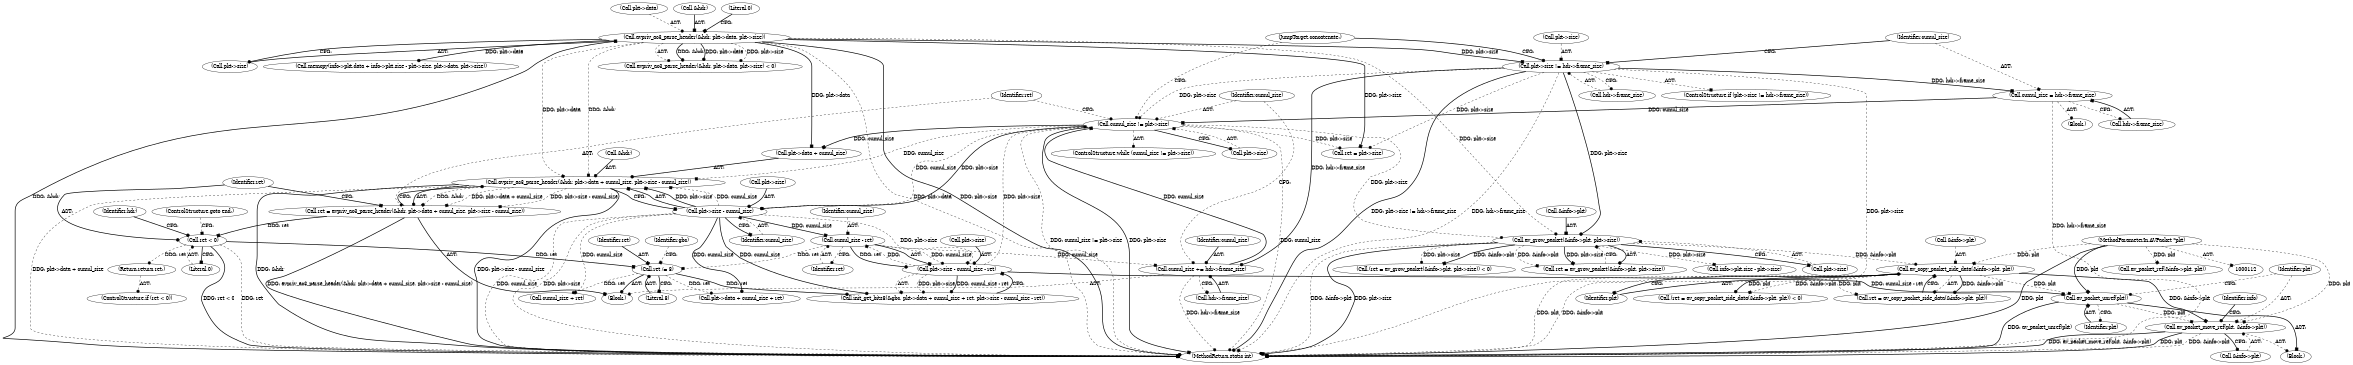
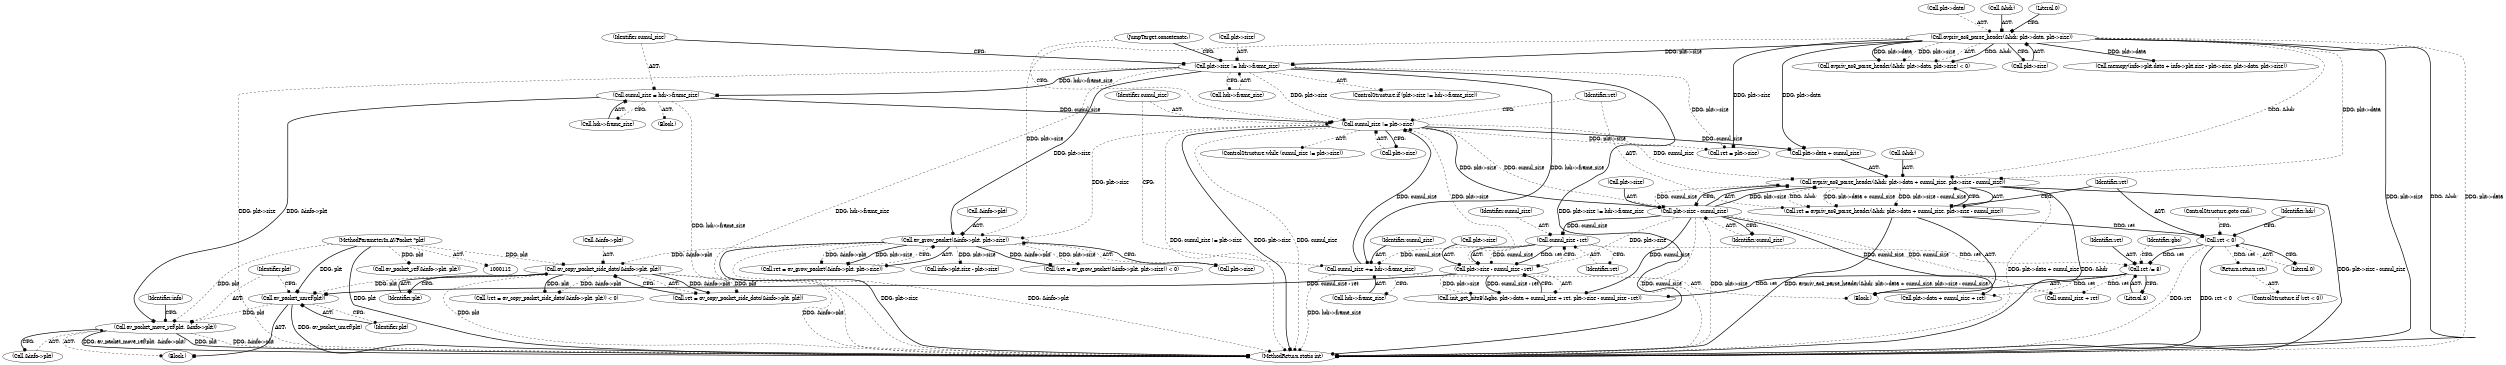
  digraph {
    edge [arrowhead=box style=dashed]
    n1 [label="(Call,av_packet_move_ref(pkt, &info->pkt))"]
    n2 [label="(Call,&info->pkt)"]
    n3 [label="(Block,)"]
    n4 [label="(MethodReturn,static int)"]
    n5 [label="(Call,av_packet_unref(pkt))"]
    n6 [label="(Identifier,pkt)"]
    n7 [label="(Call,av_copy_packet_side_data(&info->pkt, pkt))"]
    n8 [label="(Identifier,pkt)"]
    n9 [label="(Call,(ret = av_copy_packet_side_data(&info->pkt, pkt)) < 0)"]
    n10 [label="(Call,ret = av_copy_packet_side_data(&info->pkt, pkt))"]
    n11 [label="(Call,av_grow_packet(&info->pkt, pkt->size))"]
    n12 [label="(Call,pkt->size)"]
    n13 [label="(Call,(ret = av_grow_packet(&info->pkt, pkt->size)) < 0)"]
    n14 [label="(Call,ret = av_grow_packet(&info->pkt, pkt->size))"]
    n15 [label="(Call,info->pkt.size - pkt->size)"]
    n16 [label="(Call,avpriv_ac3_parse_header(&hdr, pkt->data, pkt->size))"]
    n17 [label="(Call,pkt->size != hdr->frame_size)"]
    n18 [label="(Call,avpriv_ac3_parse_header(&hdr, pkt->data + cumul_size, pkt->size - cumul_size))"]
    n19 [label="(Call,avpriv_ac3_parse_header(&hdr, pkt->data, pkt->size) < 0)"]
    n20 [label="(Call,pkt->size)"]
    n21 [label="(Call,memcpy(info->pkt.data + info->pkt.size - pkt->size, pkt->data, pkt->size))"]
    n22 [label="(Call,pkt->data + cumul_size)"]
    n23 [label="(Call,ret = pkt->size)"]
    n24 [label="(Call,cumul_size != pkt->size)"]
    n25 [label="(Call,cumul_size += hdr->frame_size)"]
    n26 [label="(Call,cumul_size = hdr->frame_size)"]
    n27 [label="(Call,hdr->frame_size)"]
    n28 [label="(ControlStructure,if (pkt->size != hdr->frame_size))"]
    n29 [label="(Call,pkt->size - cumul_size)"]
    n30 [label="(Call,ret = avpriv_ac3_parse_header(&hdr, pkt->data + cumul_size, pkt->size - cumul_size))"]
    n31 [label="(ControlStructure,while (cumul_size != pkt->size))"]
    n32 [label="(Call,pkt->size)"]
    n33 [label="(Call,cumul_size - ret)"]
    n34 [label="(Call,pkt->size - cumul_size - ret)"]
    n35 [label="(Call,pkt->data + cumul_size + ret)"]
    n36 [label="(Call,init_get_bits8(&gbc, pkt->data + cumul_size + ret, pkt->size - cumul_size - ret))"]
    n37 [label="(Call,cumul_size + ret)"]
    n38 [label="(Identifier,cumul_size)"]
    n39 [label="(Call,hdr->frame_size)"]
    n40 [label="(Block,)"]
    n41 [label="(Call,hdr->frame_size)"]
    n42 [label="(Block,)"]
    n43 [label="(Identifier,ret)"]
    n44 [label="(Call,ret /= 8)"]
    n45 [label="(Literal,8)"]
    n46 [label="(Call,ret < 0)"]
    n47 [label="(Return,return ret;)"]
    n48 [label="(Literal,0)"]
    n49 [label="(ControlStructure,if (ret < 0))"]
    n50 [label="(MethodParameterIn,AVPacket *pkt)"]
    n51 [label="(Call,av_packet_ref(&info->pkt, pkt))"]
    1000112
    n53 [label="(Identifier,cumul_size)"]
    n54 [label="(Identifier,cumul_size)"]
    n55 [label="(Identifier,info)"]
    n56 [label="(Identifier,ret)"]
    n57 [label="(Identifier,hdr)"]
    n58 [label="(Identifier,gbc)"]
    n59 [label="(Identifier,cumul_size)"]
    n60 [label="(Call,&hdr)"]
    n61 [label="(Call,pkt->data)"]
    n62 [label="(Identifier,pkt)"]
    n63 [label="(Call,pkt->size)"]
    n64 [label="(JumpTarget,concatenate:)"]
    n65 [label="(Identifier,ret)"]
    n66 [label="(Call,&info->pkt)"]
    n67 [label="(ControlStructure,goto end;)"]
    n68 [label="(Call,&info->pkt)"]
    n69 [label="(Call,&hdr)"]
    n70 [label="(Call,pkt->size)"]
    n71 [label="(Identifier,ret)"]
    n72 [label="(Literal,0)"]
    n73 [label="(Call,pkt->size)"]
    n74 [label="(Identifier,cumul_size)"]
    n1 -> n2 [arrowhead=dot label="CFG: " style=bold]
    n1 -> n3 [arrowhead=dot label="AST: "]
    n1 -> n4 [arrowhead=dot label="DDG: pkt" style=bold]
    n1 -> n4 [arrowhead=dot label="DDG: &info->pkt"]
    n1 -> n4 [arrowhead=dot label="DDG: av_packet_move_ref(pkt, &info->pkt)" style=bold]
    n2 -> n1 [arrowhead=dot label="AST: "]
    n5 -> n1 [label="DDG: pkt"]
    n5 -> n3 [label="AST: " style=bold]
    n5 -> n4 [arrowhead=dot label="DDG: av_packet_unref(pkt)" style=bold]
    n5 -> n6 [arrowhead=dot label="CFG: "]
    n6 -> n5 [label="AST: " style=bold]
-   n7 -> n1 [label="DDG: &info->pkt" style=bold]
+   n26 -> n1 [label="DDG: &info->pkt" style=bold]
    n7 -> n4 [label="DDG: pkt"]
    n7 -> n4 [label="DDG: &info->pkt"]
    n7 -> n5 [label="DDG: pkt"]
    n7 -> n8 [label="CFG: " style=bold]
    n7 -> n9 [label="DDG: &info->pkt"]
    n7 -> n9 [arrowhead=dot label="DDG: pkt" style=bold]
    n7 -> n10 [label="AST: "]
    n7 -> n10 [arrowhead=dot label="DDG: &info->pkt" style=bold]
    n7 -> n10 [label="DDG: pkt"]
    n8 -> n7 [arrowhead=dot label="AST: " style=bold]
    n10 -> n7 [label="CFG: " style=bold]
    n11 -> n4 [label="DDG: pkt->size" style=bold]
    n11 -> n4 [arrowhead=dot label="DDG: &info->pkt"]
    n11 -> n7 [arrowhead=dot label="DDG: &info->pkt"]
    n11 -> n12 [label="CFG: " style=bold]
    n11 -> n13 [label="DDG: &info->pkt" style=bold]
    n11 -> n13 [arrowhead=dot label="DDG: pkt->size"]
    n11 -> n14 [arrowhead=dot label="AST: " style=bold]
    n11 -> n14 [label="DDG: &info->pkt"]
    n11 -> n14 [label="DDG: pkt->size" style=bold]
    n11 -> n15 [label="DDG: pkt->size"]
    n12 -> n11 [label="AST: "]
    n14 -> n11 [label="CFG: "]
    n16 -> n4 [arrowhead=dot label="DDG: pkt->data"]
    n16 -> n4 [arrowhead=dot label="DDG: pkt->size" style=bold]
    n16 -> n4 [arrowhead=dot label="DDG: &hdr" style=bold]
    n16 -> n11 [arrowhead=dot label="DDG: pkt->size"]
    n16 -> n17 [label="DDG: pkt->size" style=bold]
    n16 -> n18 [label="DDG: &hdr"]
    n16 -> n18 [label="DDG: pkt->data"]
    n16 -> n19 [arrowhead=dot label="AST: "]
    n16 -> n19 [arrowhead=dot label="DDG: &hdr" style=bold]
    n16 -> n19 [arrowhead=dot label="DDG: pkt->data" style=bold]
    n16 -> n19 [arrowhead=dot label="DDG: pkt->size"]
    n16 -> n20 [arrowhead=dot label="CFG: " style=bold]
    n16 -> n21 [arrowhead=dot label="DDG: pkt->data" style=bold]
    n16 -> n22 [label="DDG: pkt->data" style=bold]
    n16 -> n23 [label="DDG: pkt->size" style=bold]
    n17 -> n4 [arrowhead=dot label="DDG: pkt->size != hdr->frame_size" style=bold]
    n17 -> n4 [arrowhead=dot label="DDG: pkt->size"]
    n17 -> n4 [label="DDG: hdr->frame_size"]
    n17 -> n11 [arrowhead=dot label="DDG: pkt->size" style=bold]
    n17 -> n23 [arrowhead=dot label="DDG: pkt->size"]
    n17 -> n24 [arrowhead=dot label="DDG: pkt->size"]
    n17 -> n25 [arrowhead=dot label="DDG: hdr->frame_size" style=bold]
    n17 -> n26 [label="DDG: hdr->frame_size" style=bold]
    n17 -> n27 [arrowhead=dot label="CFG: "]
    n17 -> n28 [label="AST: "]
    n18 -> n4 [label="DDG: pkt->data + cumul_size"]
    n18 -> n4 [label="DDG: &hdr" style=bold]
    n18 -> n4 [arrowhead=dot label="DDG: pkt->size - cumul_size" style=bold]
    n18 -> n29 [label="CFG: " style=bold]
    n18 -> n30 [arrowhead=dot label="AST: " style=bold]
    n18 -> n30 [label="DDG: &hdr"]
    n18 -> n30 [label="DDG: pkt->data + cumul_size"]
    n18 -> n30 [label="DDG: pkt->size - cumul_size"]
    n20 -> n16 [label="AST: " style=bold]
    n22 -> n18 [arrowhead=dot label="AST: " style=bold]
    n24 -> n4 [arrowhead=dot label="DDG: cumul_size != pkt->size"]
    n24 -> n4 [label="DDG: pkt->size" style=bold]
    n24 -> n4 [arrowhead=dot label="DDG: cumul_size"]
    n24 -> n11 [arrowhead=dot label="DDG: pkt->size"]
    n24 -> n18 [label="DDG: cumul_size"]
    n24 -> n22 [label="DDG: cumul_size" style=bold]
    n24 -> n23 [arrowhead=dot label="DDG: pkt->size"]
    n24 -> n29 [arrowhead=dot label="DDG: pkt->size" style=bold]
    n24 -> n29 [label="DDG: cumul_size"]
    n24 -> n31 [arrowhead=dot label="AST: "]
    n24 -> n32 [arrowhead=dot label="CFG: " style=bold]
    n25 -> n4 [arrowhead=dot label="DDG: hdr->frame_size"]
    n25 -> n24 [label="DDG: cumul_size" style=bold]
    n25 -> n39 [label="CFG: "]
    n25 -> n40 [arrowhead=dot label="AST: "]
    n26 -> n4 [arrowhead=dot label="DDG: hdr->frame_size"]
    n26 -> n24 [label="DDG: cumul_size" style=bold]
    n26 -> n41 [arrowhead=dot label="CFG: "]
    n26 -> n42 [arrowhead=dot label="AST: "]
    n27 -> n17 [arrowhead=dot label="AST: "]
    n29 -> n4 [arrowhead=dot label="DDG: cumul_size"]
    n29 -> n4 [label="DDG: pkt->size"]
    n29 -> n18 [label="AST: " style=bold]
    n29 -> n18 [label="DDG: pkt->size" style=bold]
    n29 -> n18 [label="DDG: cumul_size"]
    n29 -> n33 [label="DDG: cumul_size" style=bold]
    n29 -> n34 [label="DDG: pkt->size"]
    n29 -> n35 [arrowhead=dot label="DDG: cumul_size" style=bold]
    n29 -> n36 [arrowhead=dot label="DDG: cumul_size" style=bold]
    n29 -> n37 [label="DDG: cumul_size"]
    n29 -> n38 [label="CFG: " style=bold]
    n30 -> n4 [arrowhead=dot label="DDG: avpriv_ac3_parse_header(&hdr, pkt->data + cumul_size, pkt->size - cumul_size)" style=bold]
    n30 -> n18 [arrowhead=dot label="CFG: " style=bold]
    n30 -> n40 [label="AST: " style=bold]
    n30 -> n46 [label="DDG: ret" style=bold]
    n32 -> n24 [label="AST: "]
    n33 -> n25 [label="DDG: cumul_size"]
    n33 -> n34 [label="AST: " style=bold]
    n33 -> n34 [arrowhead=dot label="DDG: cumul_size"]
    n33 -> n34 [arrowhead=dot label="DDG: ret" style=bold]
    n33 -> n43 [arrowhead=dot label="CFG: "]
    n33 -> n44 [label="DDG: ret"]
    n34 -> n5 [label="DDG: cumul_size - ret" style=bold]
    n34 -> n24 [label="DDG: pkt->size"]
-   n34 -> n33 [label="DDG: "]
+   n34 -> n33 [label="CFG: "]
    n34 -> n36 [label="AST: "]
    n34 -> n36 [arrowhead=dot label="DDG: pkt->size"]
    n34 -> n36 [arrowhead=dot label="DDG: cumul_size - ret" style=bold]
    n36 -> n34 [label="CFG: " style=bold]
    n38 -> n29 [label="AST: "]
    n39 -> n25 [arrowhead=dot label="AST: " style=bold]
    n41 -> n26 [label="AST: " style=bold]
    n43 -> n33 [arrowhead=dot label="AST: "]
    n44 -> n35 [arrowhead=dot label="DDG: ret"]
    n44 -> n36 [arrowhead=dot label="DDG: ret" style=bold]
    n44 -> n37 [arrowhead=dot label="DDG: ret"]
    n44 -> n40 [arrowhead=dot label="AST: " style=bold]
    n44 -> n45 [label="CFG: " style=bold]
    n45 -> n44 [arrowhead=dot label="AST: " style=bold]
    n46 -> n4 [label="DDG: ret"]
    n46 -> n4 [label="DDG: ret < 0" style=bold]
    n46 -> n44 [label="DDG: ret" style=bold]
    n46 -> n47 [arrowhead=dot label="DDG: ret"]
    n46 -> n48 [label="CFG: " style=bold]
    n47 -> n49 [arrowhead=dot label="AST: "]
    n48 -> n46 [arrowhead=dot label="AST: "]
    n50 -> n1 [label="DDG: pkt"]
    n50 -> n4 [label="DDG: pkt" style=bold]
    n50 -> n5 [label="DDG: pkt" style=bold]
    n50 -> n7 [label="DDG: pkt"]
    n50 -> n51 [label="DDG: pkt"]
    n50 -> 1000112 [label="AST: "]
    n53 -> n33 [label="AST: "]
    n54 -> n24 [arrowhead=dot label="AST: "]
    n54 -> n25 [arrowhead=dot label="CFG: "]
    n55 -> n1 [arrowhead=dot label="CFG: " style=bold]
    n56 -> n44 [label="AST: " style=bold]
    n57 -> n46 [arrowhead=dot label="CFG: " style=bold]
    n58 -> n44 [label="CFG: "]
    n59 -> n17 [label="CFG: " style=bold]
    n59 -> n26 [label="AST: "]
    n60 -> n18 [arrowhead=dot label="AST: " style=bold]
    n61 -> n16 [arrowhead=dot label="AST: "]
    n62 -> n1 [label="AST: "]
    n62 -> n5 [arrowhead=dot label="CFG: "]
    n63 -> n17 [label="AST: "]
    n64 -> n17 [arrowhead=dot label="CFG: " style=bold]
    n64 -> n24 [arrowhead=dot label="CFG: "]
    n65 -> n30 [label="CFG: " style=bold]
    n65 -> n46 [arrowhead=dot label="AST: " style=bold]
    n66 -> n7 [label="AST: "]
    n67 -> n46 [label="CFG: "]
    n68 -> n11 [label="AST: " style=bold]
    n69 -> n16 [label="AST: " style=bold]
    n70 -> n34 [arrowhead=dot label="AST: " style=bold]
    n71 -> n24 [arrowhead=dot label="CFG: "]
    n71 -> n30 [arrowhead=dot label="AST: "]
    n72 -> n16 [label="CFG: " style=bold]
    n73 -> n29 [arrowhead=dot label="AST: " style=bold]
    n74 -> n25 [arrowhead=dot label="AST: " style=bold]
  }
